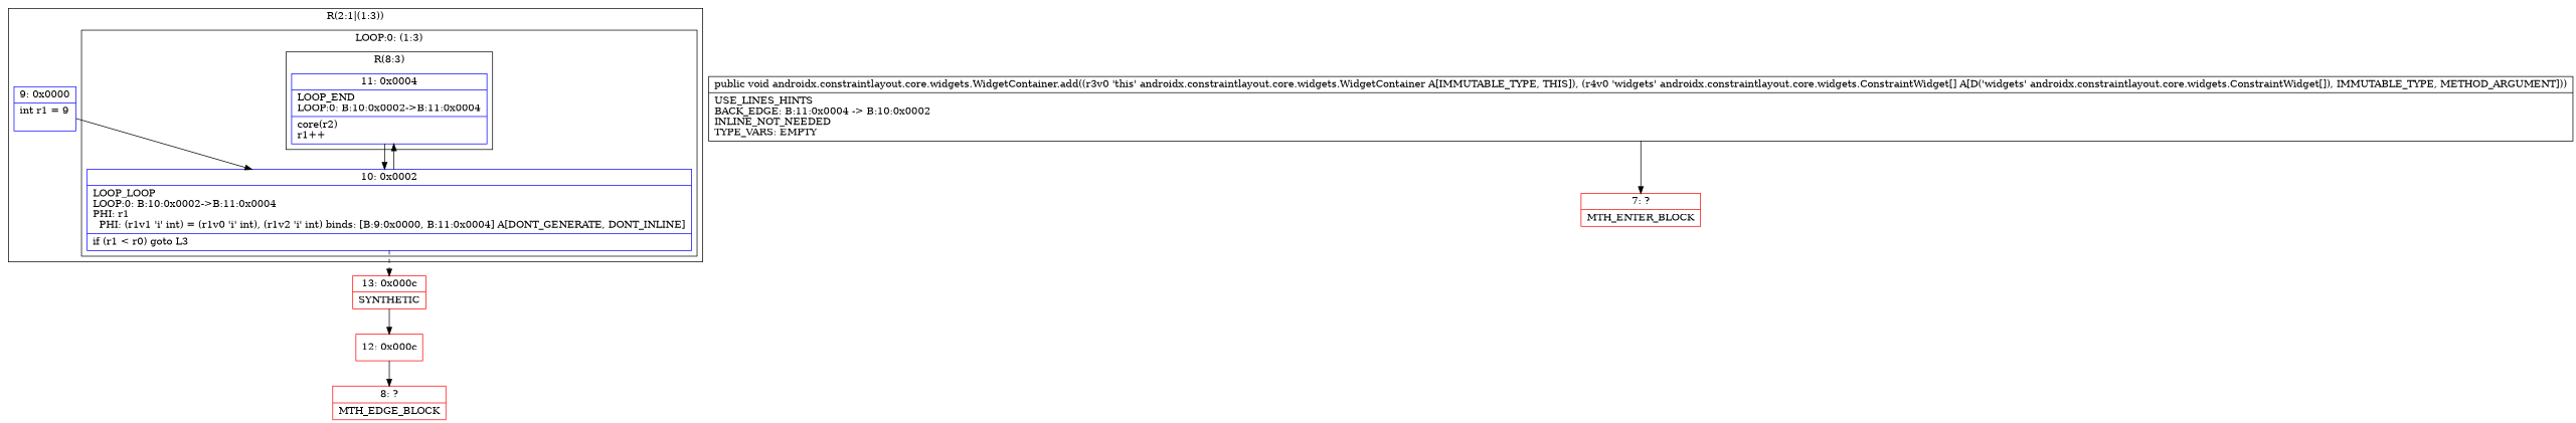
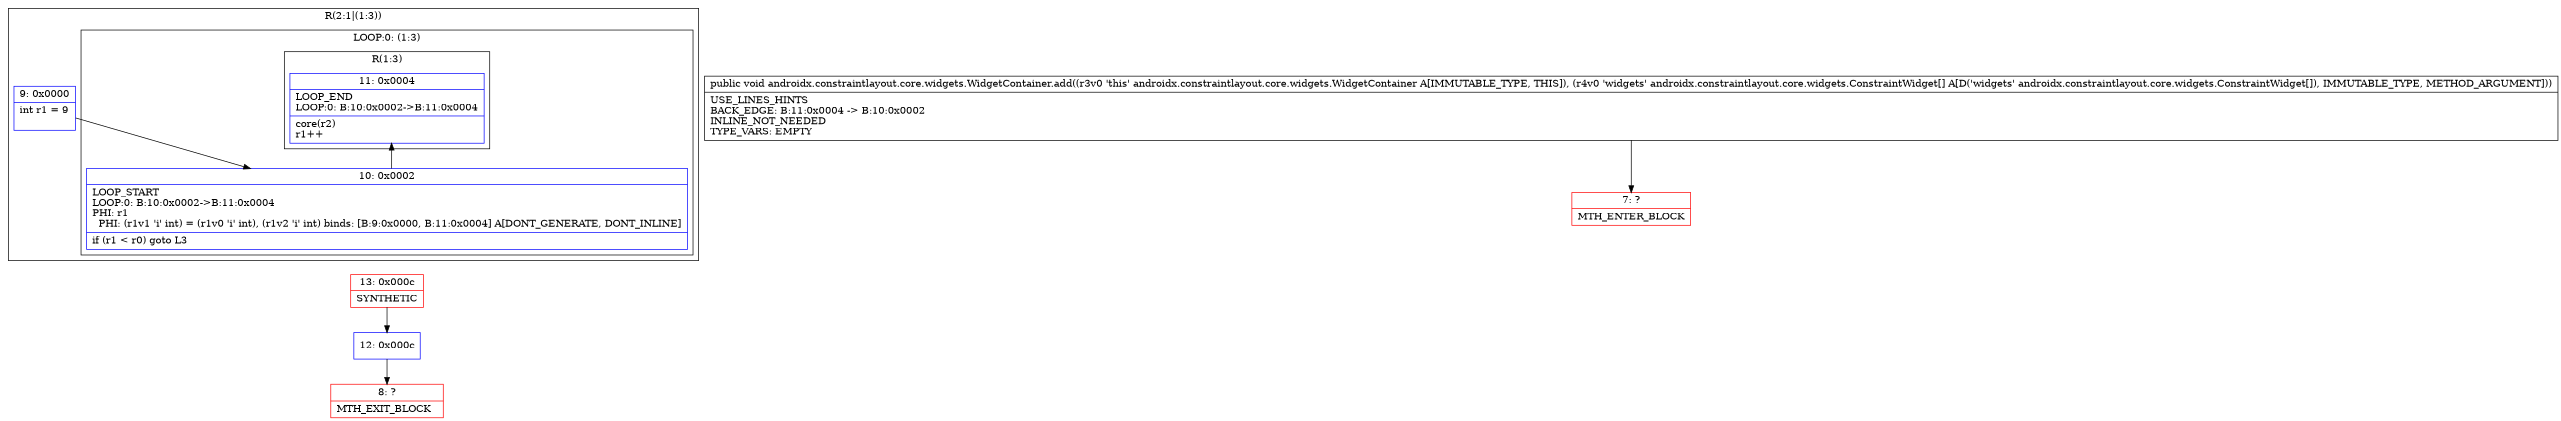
  digraph {
    node [color=red shape=record]
    n1 [color=blue label="{11\:\ 0x0004|LOOP_END\lLOOP:0: B:10:0x0002\-\>B:11:0x0004\l|core(r2)\lr1++\l}"]
-   n2 [color=blue label="{10\:\ 0x0002|LOOP_LOOP\lLOOP:0: B:10:0x0002\-\>B:11:0x0004\lPHI: r1 \l  PHI: (r1v1 'i' int) = (r1v0 'i' int), (r1v2 'i' int) binds: [B:9:0x0000, B:11:0x0004] A[DONT_GENERATE, DONT_INLINE]\l|if (r1 \< r0) goto L3\l}"]
+   n2 [color=blue label="{10\:\ 0x0002|LOOP_START\lLOOP:0: B:10:0x0002\-\>B:11:0x0004\lPHI: r1 \l  PHI: (r1v1 'i' int) = (r1v0 'i' int), (r1v2 'i' int) binds: [B:9:0x0000, B:11:0x0004] A[DONT_GENERATE, DONT_INLINE]\l|if (r1 \< r0) goto L3\l}"]
    n3 [color=blue label="{9\:\ 0x0000|int r1 = 9\l\l}"]
    n4 [label="{13\:\ 0x000c|SYNTHETIC\l}"]
-   n5 [label="{12\:\ 0x000c}"]
+   n5 [color=blue label="{12\:\ 0x000c}"]
    n6 [label="{7\:\ ?|MTH_ENTER_BLOCK\l}"]
-   n7 [label="{8\:\ ?|MTH_EDGE_BLOCK\l}"]
+   n7 [label="{8\:\ ?|MTH_EXIT_BLOCK\l}"]
    n8 [label="{public void androidx.constraintlayout.core.widgets.WidgetContainer.add((r3v0 'this' androidx.constraintlayout.core.widgets.WidgetContainer A[IMMUTABLE_TYPE, THIS]), (r4v0 'widgets' androidx.constraintlayout.core.widgets.ConstraintWidget[] A[D('widgets' androidx.constraintlayout.core.widgets.ConstraintWidget[]), IMMUTABLE_TYPE, METHOD_ARGUMENT]))  | USE_LINES_HINTS\lBACK_EDGE: B:11:0x0004 \-\> B:10:0x0002\lINLINE_NOT_NEEDED\lTYPE_VARS: EMPTY\l}" color=""]
    subgraph cluster_1 {
      label="R(2:1|(1:3))"
      n3
      subgraph cluster_2 {
        label="LOOP:0: (1:3)"
        n2
        subgraph cluster_3 {
-         label="R(8:3)"
+         label="R(1:3)"
          n1
        }
      }
    }
-   n1 -> n2
    n2 -> n1
-   n2 -> n4 [style=dashed]
    n3 -> n2
    n4 -> n5
    n5 -> n7
    n8 -> n6
  }
